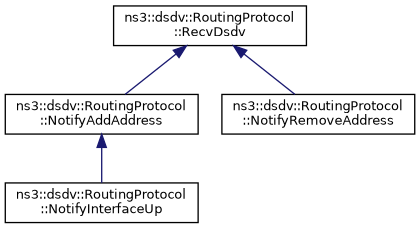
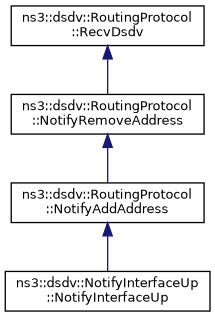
  digraph {
    rankdir=TB
    node [color=black fillcolor=white fontname=Helvetica fontsize=10 shape=record style=filled]
    edge [color=midnightblue dir=back fontname=Helvetica fontsize=10 labelfontname=Helvetica labelfontsize=10 style=solid]
    n1 [height=0.2 label="ns3::dsdv::RoutingProtocol\l::RecvDsdv" width=0.4]
    n2 [height=0.2 label="ns3::dsdv::RoutingProtocol\l::NotifyAddAddress" width=0.4]
    n3 [height=0.2 label="ns3::dsdv::RoutingProtocol\l::NotifyRemoveAddress" width=0.4]
-   n4 [height=0.2 label="ns3::dsdv::RoutingProtocol\l::NotifyInterfaceUp" width=0.4]
-   n1 -> n2
+   n4 [height=0.2 label="ns3::dsdv::NotifyInterfaceUp\l::NotifyInterfaceUp" width=0.4]
+   n3 -> n2
    n1 -> n3
    n2 -> n4
  }
